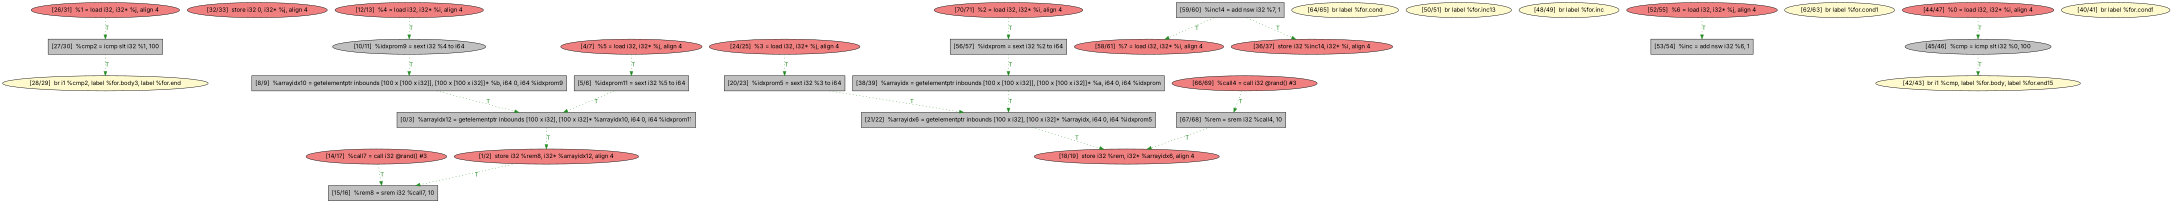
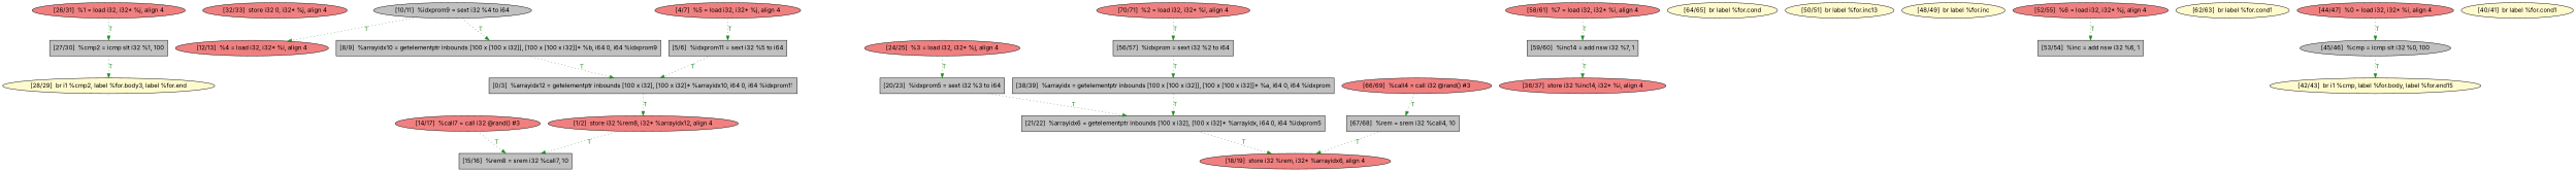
  digraph {
    fontname=Inter
    node [fillcolor=lightcoral fontname=Inter shape=ellipse style=filled]
    edge [color=forestgreen fontcolor=forestgreen fontname=Inter style=dotted]
    n1 [fillcolor=lemonchiffon label="[28/29]  br i1 %cmp2, label %for.body3, label %for.end"]
    n2 [label="[32/33]  store i32 0, i32* %j, align 4"]
    n3 [fillcolor=grey label="[0/3]  %arrayidx12 = getelementptr inbounds [100 x i32], [100 x i32]* %arrayidx10, i64 0, i64 %idxprom11" shape=rectangle]
    n4 [label="[1/2]  store i32 %rem8, i32* %arrayidx12, align 4"]
    n5 [fillcolor=grey label="[15/16]  %rem8 = srem i32 %call7, 10" shape=rectangle]
    n6 [label="[18/19]  store i32 %rem, i32* %arrayidx6, align 4"]
    n7 [label="[58/61]  %7 = load i32, i32* %i, align 4"]
    n8 [fillcolor=grey label="[59/60]  %inc14 = add nsw i32 %7, 1" shape=rectangle]
    n9 [label="[36/37]  store i32 %inc14, i32* %i, align 4"]
    n10 [fillcolor=grey label="[20/23]  %idxprom5 = sext i32 %3 to i64" shape=rectangle]
    n11 [fillcolor=grey label="[21/22]  %arrayidx6 = getelementptr inbounds [100 x i32], [100 x i32]* %arrayidx, i64 0, i64 %idxprom5" shape=rectangle]
    n12 [label="[12/13]  %4 = load i32, i32* %i, align 4"]
    n13 [fillcolor=grey label="[10/11]  %idxprom9 = sext i32 %4 to i64"]
    n14 [fillcolor=grey label="[8/9]  %arrayidx10 = getelementptr inbounds [100 x [100 x i32]], [100 x [100 x i32]]* %b, i64 0, i64 %idxprom9" shape=rectangle]
    n15 [fillcolor=lemonchiffon label="[64/65]  br label %for.cond"]
    n16 [label="[26/31]  %1 = load i32, i32* %j, align 4"]
    n17 [fillcolor=grey label="[27/30]  %cmp2 = icmp slt i32 %1, 100" shape=rectangle]
    n18 [fillcolor=lemonchiffon label="[50/51]  br label %for.inc13"]
    n19 [fillcolor=lemonchiffon label="[48/49]  br label %for.inc"]
    n20 [label="[52/55]  %6 = load i32, i32* %j, align 4"]
    n21 [fillcolor=grey label="[53/54]  %inc = add nsw i32 %6, 1" shape=rectangle]
    n22 [fillcolor=lemonchiffon label="[62/63]  br label %for.cond1"]
    n23 [label="[70/71]  %2 = load i32, i32* %i, align 4"]
    n24 [fillcolor=grey label="[56/57]  %idxprom = sext i32 %2 to i64" shape=rectangle]
    n25 [fillcolor=grey label="[38/39]  %arrayidx = getelementptr inbounds [100 x [100 x i32]], [100 x [100 x i32]]* %a, i64 0, i64 %idxprom" shape=rectangle]
    n26 [fillcolor=lemonchiffon label="[42/43]  br i1 %cmp, label %for.body, label %for.end15"]
    n27 [fillcolor=grey label="[5/6]  %idxprom11 = sext i32 %5 to i64" shape=rectangle]
    n28 [fillcolor=grey label="[45/46]  %cmp = icmp slt i32 %0, 100"]
    n29 [label="[4/7]  %5 = load i32, i32* %j, align 4"]
    n30 [label="[24/25]  %3 = load i32, i32* %j, align 4"]
    n31 [label="[66/69]  %call4 = call i32 @rand() #3"]
    n32 [fillcolor=grey label="[67/68]  %rem = srem i32 %call4, 10" shape=rectangle]
    n33 [fillcolor=lemonchiffon label="[40/41]  br label %for.cond1"]
    n34 [label="[14/17]  %call7 = call i32 @rand() #3"]
    n35 [label="[44/47]  %0 = load i32, i32* %i, align 4"]
    n3 -> n4 [label=T]
    n4 -> n5 [label=T]
-   n8 -> n7 [label=T]
+   n7 -> n8 [label=T]
    n8 -> n9 [label=T]
    n10 -> n11 [label=T]
    n11 -> n6 [label=T]
-   n12 -> n13 [label=T]
+   n13 -> n12 [label=T]
    n13 -> n14 [label=T]
    n14 -> n3 [label=T]
    n16 -> n17 [label=T]
    n17 -> n1 [label=T]
    n20 -> n21 [label=T]
    n23 -> n24 [label=T]
    n24 -> n25 [label=T]
    n25 -> n11 [label=T]
    n27 -> n3 [label=T]
    n28 -> n26 [label=T]
    n29 -> n27 [label=T]
    n30 -> n10 [label=T]
    n31 -> n32 [label=T]
    n32 -> n6 [label=T]
    n34 -> n5 [label=T]
    n35 -> n28 [label=T]
  }
